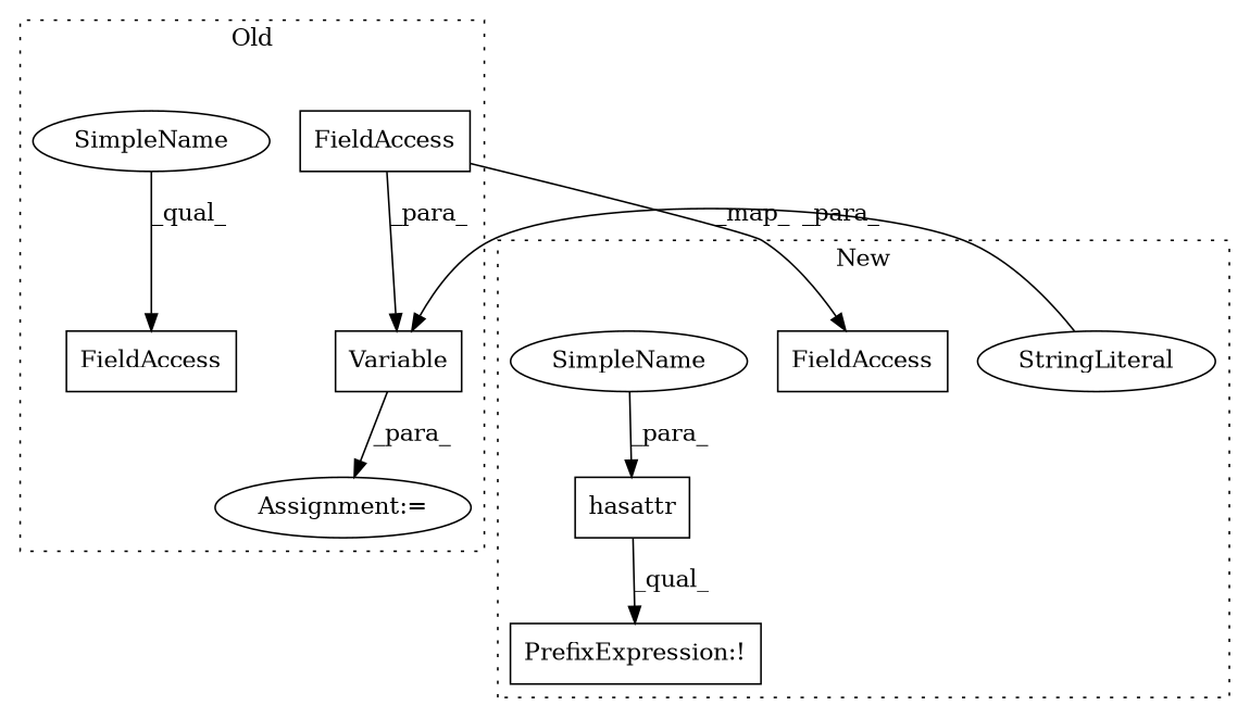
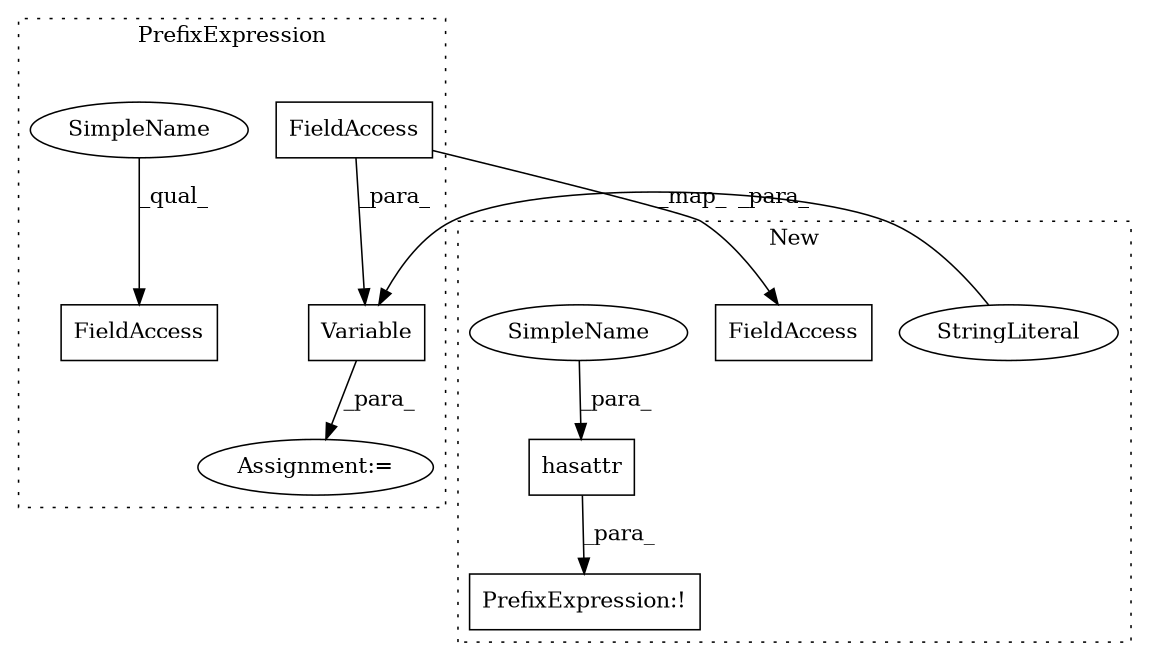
  digraph {
    node [a=22 l=10 s=3823 shape=box]
    n1 [a=32 l="9,1" label=Variable s="3859,3878"]
    n2 [a=7 l=1 label="Assignment:=" s=3858 shape=ellipse]
    n3 [label=FieldAccess s=3868]
    n4 [label=FieldAccess]
    n5 [a=42 l=4 label=SimpleName shape=ellipse]
    n6 [a=32 l="8,1" label=hasattr s="2770,2790"]
    n7 [a=38 l=1 label="PrefixExpression:!" s=2769]
    n8 [a=45 l=7 label=StringLiteral s=2783 shape=ellipse]
    n9 [label=FieldAccess s=2803]
    n10 [a=42 l=4 label=SimpleName s=2778 shape=ellipse]
    subgraph cluster_1 {
-     label=Old
+     label=PrefixExpression
      style=dotted
      n1
      n2
      n3
      n4
      n5
    }
    subgraph cluster_2 {
      label=New
      style=dotted
      n6
      n7
      n8
      n9
      n10
    }
    n1 -> n2 [label=_para_]
    n3 -> n1 [label=_para_]
    n3 -> n9 [label=_map_]
    n5 -> n4 [label=_qual_]
-   n6 -> n7 [label=_qual_]
+   n6 -> n7 [label=_para_]
    n8 -> n1 [label=_para_]
    n10 -> n6 [label=_para_]
  }
